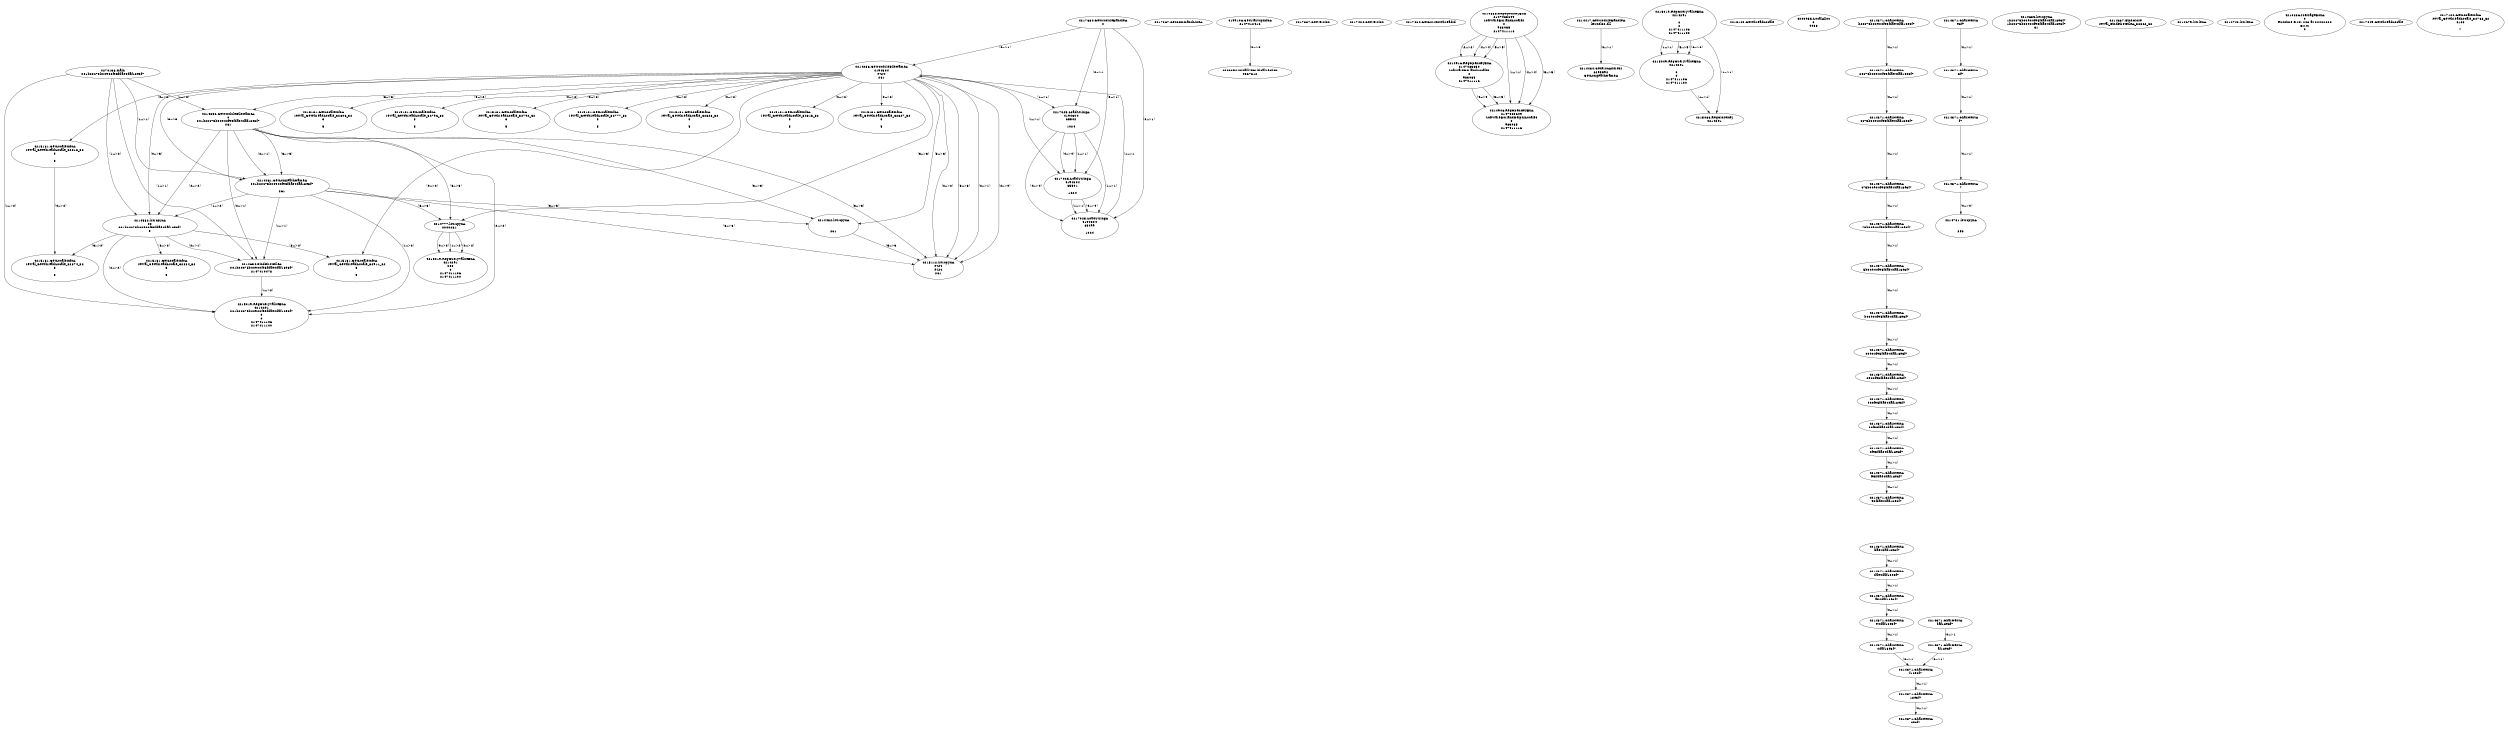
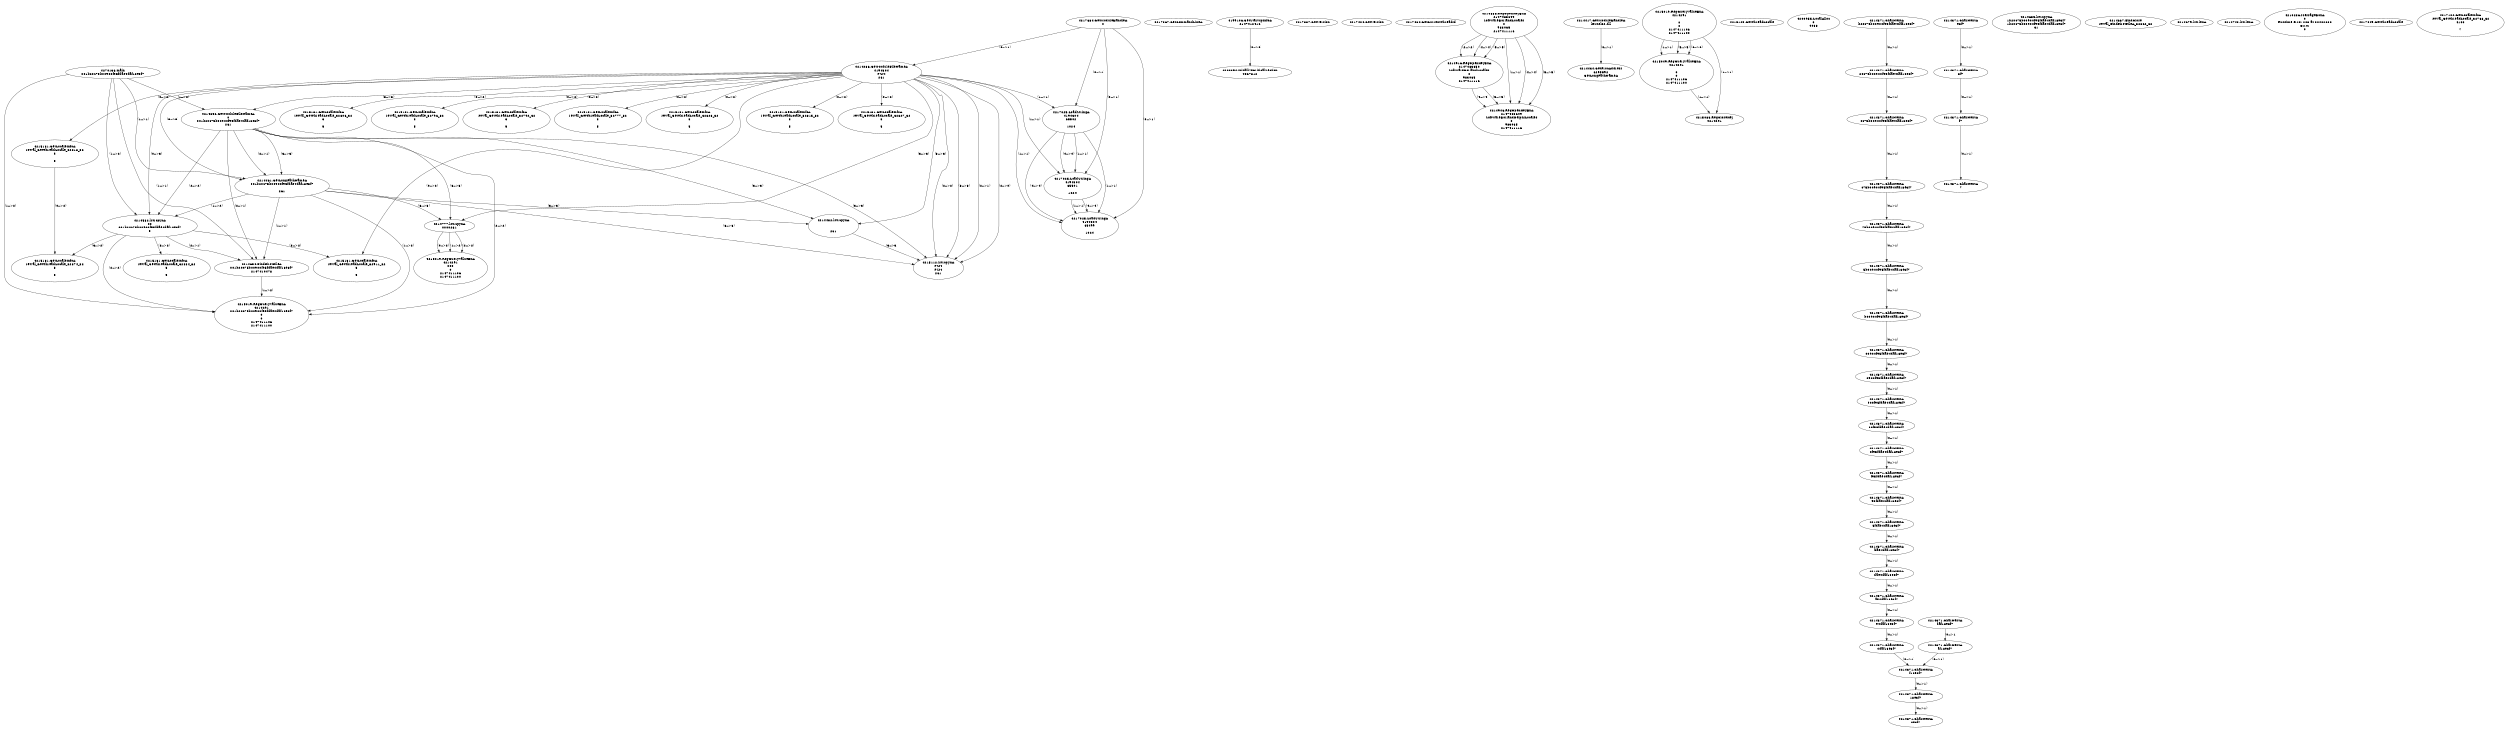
  digraph {
    n1 [label="4270136.main\n001b20c75b00900f95fdae4daf18e3f7"]
    n2 [label="4214856.GetModuleFileNameA\n0\n001b20c75b00900f95fdae4daf18e3f7\n261"]
    n3 [label="4214461.GetLongPathNameA\n001b20c75b00900f95fdae4daf18e3f7\n\n261"]
    n4 [label="4214582.lstrcpynA\n00\n001b20c75b00900f95fdae4daf18e3f7\n3"]
    n5 [label="4214654.FindFirstFileA\n001b20c75b00900f95fdae4daf18e3f7\n2147410478"]
    n6 [label="4215019.RegQueryValueExA\n4214291\n001b20c75b00900f95fdae4daf18e3f7\n0\n0\n2147411106\n2147411100"]
    n7 [label="4214482.lstrcpynA\n\n\n261"]
    n8 [label="4215112.lstrcpynA\nPZM\nPZM\n261"]
    n9 [label="4214777.lstrcpynA\n0000261"]
    n10 [label="4215131.GetLocaleInfoA\nretval_GetThreadLocale_32874_32\n3\n\n5"]
    n11 [label="4215131.GetLocaleInfoA\nretval_GetThreadLocale_32911_32\n3\n\n5"]
    n12 [label="4215131.GetLocaleInfoA\nretval_GetThreadLocale_32884_32\n3\n\n5"]
    n13 [label="4217684.GetModuleHandleA\n0"]
    n14 [label="4214286.GetModuleFileNameA\n4194304\nPZM\n261"]
    n15 [label="4217025.LoadStringA\n4194304\n65502\n\n1024"]
    n16 [label="4217025.LoadStringA\n4194304\n65501\n\n1024"]
    n17 [label="4217025.LoadStringA\n4194304\n65499\n\n1024"]
    n18 [label="4215131.GetLocaleInfoA\nretval_GetThreadLocale_32818_32\n3\n\n5"]
    n19 [label="4215131.GetLocaleInfoA\nretval_GetThreadLocale_32806_32\n3\n\n5"]
    n20 [label="4215131.GetLocaleInfoA\nretval_GetThreadLocale_32796_32\n3\n\n5"]
    n21 [label="4215131.GetLocaleInfoA\nretval_GetThreadLocale_32792_32\n3\n\n5"]
    n22 [label="4215131.GetLocaleInfoA\nretval_GetThreadLocale_32777_32\n3\n\n5"]
    n23 [label="4215131.GetLocaleInfoA\nretval_GetThreadLocale_32828_32\n3\n\n5"]
    n24 [label="4215131.GetLocaleInfoA\nretval_GetThreadLocale_32815_32\n3\n\n5"]
    n25 [label="4215131.GetLocaleInfoA\nretval_GetThreadLocale_32827_32\n3\n\n5"]
    n26 [label="4217367.GetCommandLineA\n"]
    n27 [label="4199106.GetStartupInfoA\n2147412416"]
    n28 [label="4200894.InitializeCriticalSection\n4367812"]
    n29 [label="4217387.GetVersion\n"]
    n30 [label="4217404.GetVersion\n"]
    n31 [label="4217464.GetCurrentThreadId\n"]
    n32 [label="4215019.RegQueryValueExA\n4214291\n000\n0\n2147411106\n2147411100"]
    n33 [label="4214886.RegOpenKeyExA\n2147483649\nSoftware\Borland\Locales\n0\n983065\n2147411116"]
    n34 [label="4214916.RegOpenKeyExA\n2147483650\nSoftware\Borland\Locales\n0\n983065\n2147411116"]
    n35 [label="4214946.RegOpenKeyExA\n2147483649\nSoftware\Borland\Delphi\Locales\n0\n983065\n2147411116"]
    n36 [label="4214417.GetModuleHandleA\nkernel32.dll"]
    n37 [label="4214434.GetProcAddress\n6295592\nGetLongPathNameA"]
    n38 [label="4215019.RegQueryValueExA\n4214291\n\n0\n0\n2147411106\n2147411100"]
    n39 [label="4215049.RegQueryValueExA\n4214291\n\n0\n0\n2147411106\n2147411100"]
    n40 [label="4215083.RegCloseKey\n4214291"]
    n41 [label="4215125.GetThreadLocale\n"]
    n42 [label="4200955.LocalAlloc\n0\n4088"]
    n43 [label="4214371.CharNextA\nb20c75b00900f95fdae4daf18e3f7"]
    n44 [label="4214371.CharNextA\n20c75b00900f95fdae4daf18e3f7"]
    n45 [label="4214371.CharNextA\n0c75b00900f95fdae4daf18e3f7"]
    n46 [label="4214371.CharNextA\nc75b00900f95fdae4daf18e3f7"]
    n47 [label="4214371.CharNextA\n75b00900f95fdae4daf18e3f7"]
    n48 [label="4214371.CharNextA\n5b00900f95fdae4daf18e3f7"]
    n49 [label="4214371.CharNextA\nb00900f95fdae4daf18e3f7"]
    n50 [label="4214371.CharNextA\n00900f95fdae4daf18e3f7"]
    n51 [label="4214371.CharNextA\n0900f95fdae4daf18e3f7"]
    n52 [label="4214371.CharNextA\n900f95fdae4daf18e3f7"]
    n53 [label="4214371.CharNextA\n00f95fdae4daf18e3f7"]
    n54 [label="4214371.CharNextA\n0f95fdae4daf18e3f7"]
    n55 [label="4214371.CharNextA\nf95fdae4daf18e3f7"]
    n56 [label="4214371.CharNextA\n95fdae4daf18e3f7"]
+   n57 [label="4214371.CharNextA\n5fdae4daf18e3f7"]
    n58 [label="4214371.CharNextA\nfdae4daf18e3f7"]
    n59 [label="4214371.CharNextA\ndae4daf18e3f7"]
    n60 [label="4214371.CharNextA\nae4daf18e3f7"]
    n61 [label="4214371.CharNextA\ne4daf18e3f7"]
    n62 [label="4214371.CharNextA\n4daf18e3f7"]
    n63 [label="4214371.CharNextA\nf18e3f7"]
    n64 [label="4214371.CharNextA\ndaf18e3f7"]
    n65 [label="4214371.CharNextA\naf18e3f7"]
    n66 [label="4214371.CharNextA\n18e3f7"]
    n67 [label="4214371.CharNextA\n8e3f7"]
    n68 [label="4214371.CharNextA\ne3f7"]
    n69 [label="4214371.CharNextA\n3f7"]
    n70 [label="4214371.CharNextA\nf7"]
    n71 [label="4214371.CharNextA\n7"]
-   n72 [label="4214731.lstrcpynA\n\n\n258"]
    n73 [label="4214635.lstrcpynA\n1b20c75b00900f95fdae4daf18e3f7\n1b20c75b00900f95fdae4daf18e3f7\n31"]
    n74 [label="4214667.FindClose\nretval_FindFirstFileA_32862_32"]
    n75 [label="4214679.lstrlenA\n"]
    n76 [label="4214743.lstrlenA\n"]
    n77 [label="4210236.MessageBoxA\n0\nRuntime error 203 at 00402680\nError\n0"]
    n78 [label="4217449.GetThreadLocale\n"]
    n79 [label="4217102.GetLocaleInfoA\nretval_GetThreadLocale_32768_32\n4100\n\n7"]
    n1 -> n2 [label="(1-->2)"]
    n1 -> n3 [label="(1-->1)"]
    n1 -> n4 [label="(1-->2)"]
    n1 -> n5 [label="(1-->1)"]
    n1 -> n6 [label="(1-->2)"]
    n2 -> n3 [label="(2-->1)"]
    n2 -> n3 [label="(3-->3)"]
    n2 -> n4 [label="(2-->2)"]
    n2 -> n5 [label="(2-->1)"]
    n2 -> n6 [label="(2-->2)"]
    n2 -> n7 [label="(3-->3)"]
    n2 -> n8 [label="(3-->3)"]
    n2 -> n9 [label="(3-->3)"]
    n3 -> n4 [label="(1-->2)"]
    n3 -> n5 [label="(1-->1)"]
    n3 -> n6 [label="(1-->2)"]
    n3 -> n7 [label="(3-->3)"]
    n3 -> n8 [label="(3-->3)"]
    n3 -> n9 [label="(3-->3)"]
    n4 -> n5 [label="(2-->1)"]
    n4 -> n6 [label="(2-->2)"]
    n4 -> n10 [label="(3-->2)"]
    n4 -> n11 [label="(3-->2)"]
    n4 -> n12 [label="(3-->2)"]
    n5 -> n6 [label="(1-->2)"]
    n7 -> n8 [label="(3-->3)"]
    n9 -> n32 [label="(1-->2)"]
    n9 -> n32 [label="(2-->2)"]
    n9 -> n32 [label="(0-->2)"]
    n13 -> n14 [label="(0-->1)"]
    n13 -> n15 [label="(0-->1)"]
    n13 -> n16 [label="(0-->1)"]
    n13 -> n17 [label="(0-->1)"]
    n14 -> n2 [label="(3-->3)"]
    n14 -> n3 [label="(3-->3)"]
    n14 -> n4 [label="(0-->3)"]
    n14 -> n7 [label="(3-->3)"]
    n14 -> n8 [label="(2-->1)"]
    n14 -> n8 [label="(2-->2)"]
    n14 -> n8 [label="(3-->3)"]
    n14 -> n8 [label="(2-->0)"]
    n14 -> n9 [label="(3-->3)"]
    n14 -> n11 [label="(0-->2)"]
    n14 -> n15 [label="(1-->1)"]
    n14 -> n16 [label="(1-->1)"]
-   n17 -> n14 [label="(1-->1)"]
+   n14 -> n17 [label="(1-->1)"]
    n14 -> n18 [label="(0-->2)"]
    n14 -> n19 [label="(0-->2)"]
    n14 -> n20 [label="(0-->2)"]
    n14 -> n21 [label="(0-->2)"]
    n14 -> n22 [label="(0-->2)"]
    n14 -> n23 [label="(0-->2)"]
    n14 -> n24 [label="(0-->2)"]
    n14 -> n25 [label="(0-->2)"]
    n15 -> n16 [label="(1-->1)"]
    n15 -> n16 [label="(4-->4)"]
    n15 -> n17 [label="(1-->1)"]
    n15 -> n17 [label="(4-->4)"]
    n16 -> n17 [label="(1-->1)"]
    n16 -> n17 [label="(4-->4)"]
    n18 -> n10 [label="(0-->2)"]
    n27 -> n28 [label="(0-->0)"]
    n33 -> n34 [label="(2-->2)"]
    n33 -> n34 [label="(4-->4)"]
    n33 -> n34 [label="(5-->5)"]
    n33 -> n35 [label="(1-->1)"]
    n33 -> n35 [label="(4-->4)"]
    n33 -> n35 [label="(5-->5)"]
    n34 -> n35 [label="(4-->4)"]
    n34 -> n35 [label="(5-->5)"]
    n36 -> n37 [label="(0-->1)"]
    n38 -> n39 [label="(1-->1)"]
    n38 -> n39 [label="(5-->5)"]
    n38 -> n39 [label="(6-->6)"]
    n38 -> n40 [label="(1-->1)"]
    n39 -> n40 [label="(1-->1)"]
    n43 -> n44 [label="(0-->1)"]
    n44 -> n45 [label="(0-->1)"]
    n45 -> n46 [label="(0-->1)"]
    n46 -> n47 [label="(0-->1)"]
    n47 -> n48 [label="(0-->1)"]
    n48 -> n49 [label="(0-->1)"]
    n49 -> n50 [label="(0-->1)"]
    n50 -> n51 [label="(0-->1)"]
    n51 -> n52 [label="(0-->1)"]
    n52 -> n53 [label="(0-->1)"]
    n53 -> n54 [label="(0-->1)"]
    n54 -> n55 [label="(0-->1)"]
    n55 -> n56 [label="(0-->1)"]
+   n56 -> n57 [label="(0-->1)"]
+   n57 -> n58 [label="(0-->1)"]
    n58 -> n59 [label="(0-->1)"]
    n59 -> n60 [label="(0-->1)"]
    n60 -> n61 [label="(0-->1)"]
    n61 -> n62 [label="(0-->1)"]
    n62 -> n63 [label="(0-->1)"]
    n63 -> n66 [label="(0-->1)"]
    n64 -> n65 [label="(0-->1)"]
    n65 -> n63 [label="(0-->1)"]
    n66 -> n67 [label="(0-->1)"]
    n68 -> n69 [label="(0-->1)"]
    n69 -> n70 [label="(0-->1)"]
    n70 -> n71 [label="(0-->1)"]
-   n71 -> n72 [label="(0-->0)"]
  }
